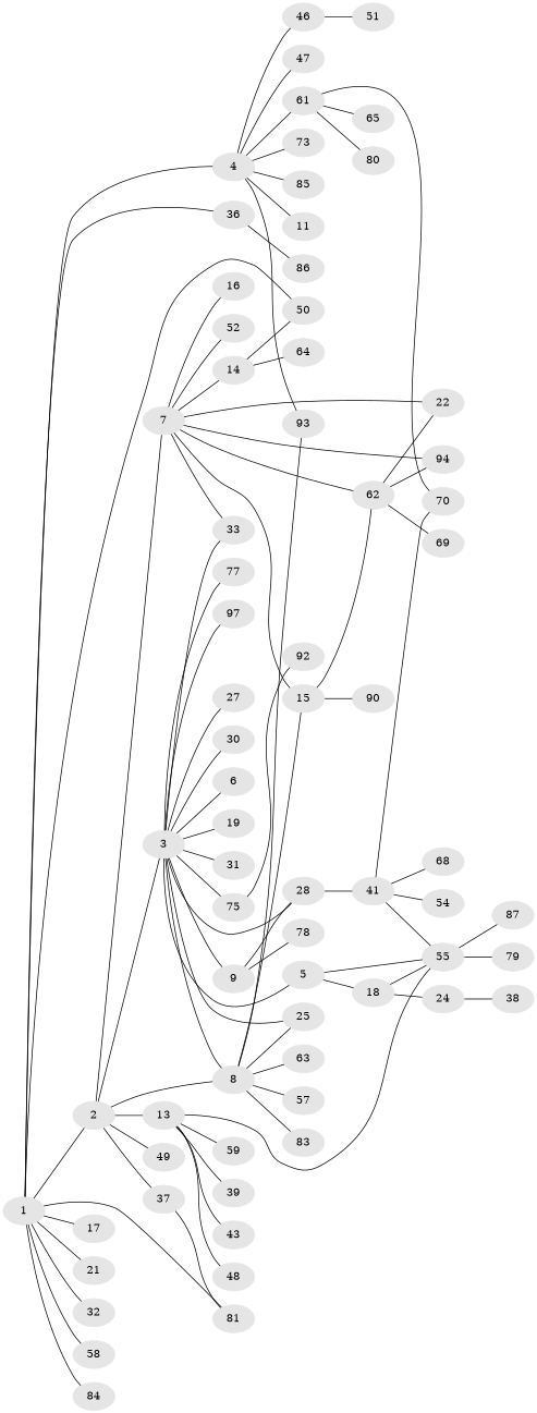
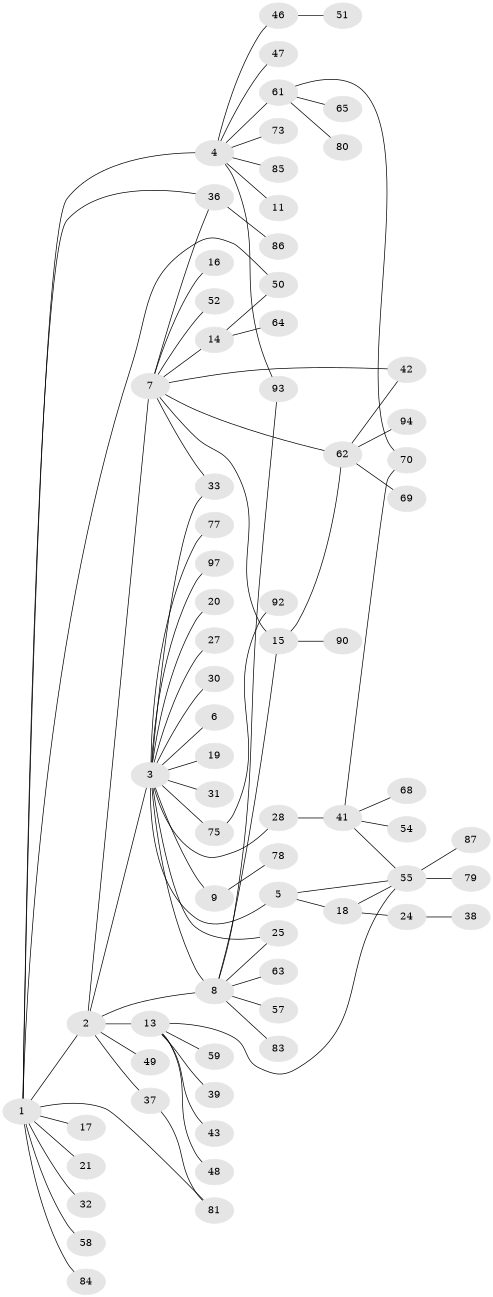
  graph {
    fontname="DejaVu Serif"
    rankdir=LR
    node [color=gray90 fontname="DejaVu Serif" style=filled]
    edge [fontname="DejaVu Serif"]
    1 [super="+40"]
    2 [super="+35"]
    4 [super="+10"]
    17
    21
    32
    36 [super="+99"]
    50
    58
    81
    84
    3 [super="+12"]
    7 [super="+95"]
    8 [super="+26"]
    13 [super="+60"]
    37
    49 [super="+100"]
    11
    46
    47
    61 [super="+76"]
    73
    85
    93
    86
    5 [super="+23"]
    6
    9 [super="+96"]
    19
+   20 [super="+29"]
    25
    27
    28 [super="+34"]
    30
    31
    33 [super="+45"]
    75 [super="+88"]
    77 [super="+98"]
    97
    14 [super="+89"]
    15 [super="+66"]
    16
    n43 [label=62 super="+74"]
-   42 [label=22]
+   42
    52
    63
    57
    83
    55 [super="+91"]
    39
    43 [super="+44"]
    48
    59 [super="+62"]
    18 [super="+72"]
    78
    41 [super="+67"]
    92
    51
    70
    65
    80
    24
    79
    87
    64
    90
    69
    94
    38
    54
    68
    1 -- 2
    1 -- 4
    1 -- 17
    1 -- 21
    1 -- 32
    1 -- 36
    1 -- 50
    1 -- 58
    1 -- 81
    1 -- 84
    2 -- 3
    2 -- 7
    2 -- 8
    2 -- 13
    2 -- 37
    2 -- 49
    4 -- 11
    4 -- 46
    4 -- 47
    4 -- 61
    4 -- 73
    4 -- 85
    4 -- 93
    36 -- 86
    3 -- 8
    3 -- 5
    3 -- 6
    3 -- 9
    3 -- 19
+   3 -- 20
    3 -- 25
    3 -- 27
    3 -- 28
    3 -- 30
    3 -- 31
    3 -- 33
    3 -- 75
    3 -- 77
    3 -- 97
-   7 -- 94
+   7 -- 36
    7 -- 33
    7 -- 14
    7 -- 15
    7 -- 16
    7 -- n43
    7 -- 42
    7 -- 52
    8 -- 93
    8 -- 25
    8 -- 15
    8 -- 63
    8 -- 57
    8 -- 83
    13 -- 55
    13 -- 39
    13 -- 43
    13 -- 48
    13 -- 59
    37 -- 81
    46 -- 51
    61 -- 70
    61 -- 65
    61 -- 80
    5 -- 55
    5 -- 18
-   9 -- 28
    9 -- 78
    28 -- 41
    75 -- 92
    14 -- 50
    14 -- 64
    15 -- n43
    15 -- 90
    n43 -- 42
    n43 -- 69
    n43 -- 94
    55 -- 79
    55 -- 87
    18 -- 55
    18 -- 24
    41 -- 55
    41 -- 70
    41 -- 54
    41 -- 68
    24 -- 38
  }
